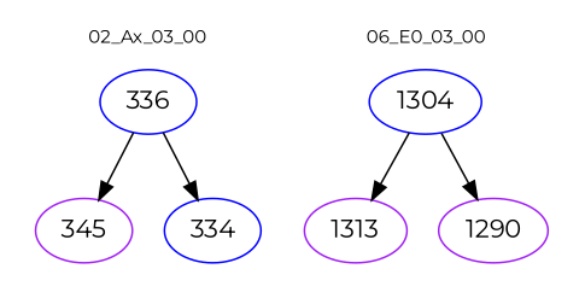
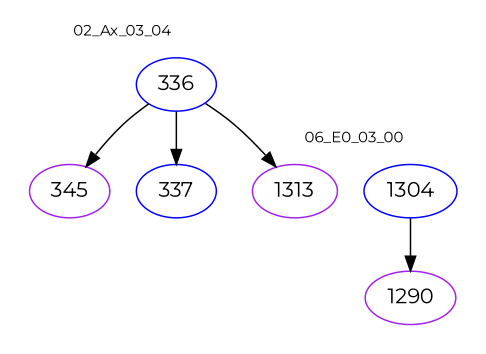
  digraph {
    fontname=Montserrat
    node [color=blue fontname=Montserrat]
    edge [color=black fontname=Montserrat]
    n1 [label=336]
    n2 [color=purple label=345]
-   n3 [label=334]
+   n3 [label=337]
    n4 [label=1304]
    n5 [color=purple label=1313]
    n6 [color=purple label=1290]
    subgraph cluster_1 {
      color=white
      fontsize=10
-     label="02_Ax_03_00"
+     label="02_Ax_03_04"
      n1
      n2
      n3
    }
    subgraph cluster_2 {
      color=white
      fontsize=10
      label="06_E0_03_00"
      n4
      n5
      n6
    }
    n1 -> n2
    n1 -> n3
-   n4 -> n5
+   n1 -> n5
    n4 -> n6
  }
